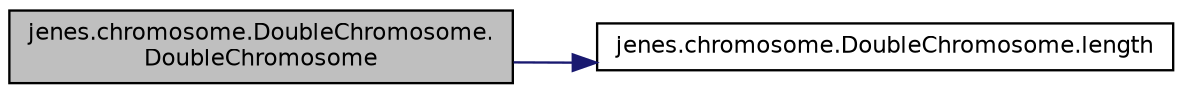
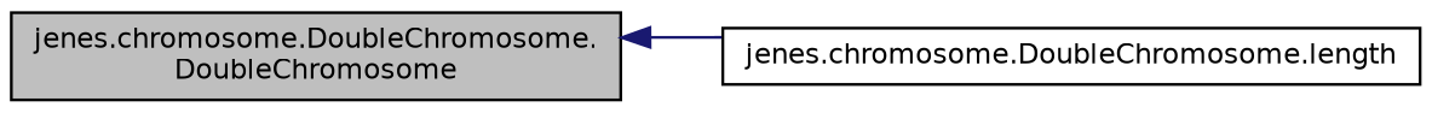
  digraph {
    rankdir=LR
    node [color=black fontname=Helvetica fontsize=10 shape=record style=filled]
    n1 [fillcolor=grey75 fontcolor=black height=0.2 label="jenes.chromosome.DoubleChromosome.\lDoubleChromosome" width=0.4]
    n2 [fillcolor=white height=0.2 label="jenes.chromosome.DoubleChromosome.length" width=0.4]
-   n1 -> n2 [color=midnightblue fontname=Helvetica fontsize=10 labelfontname=Helvetica labelfontsize=10 style=solid]
+   n2 -> n1 [color=midnightblue fontname=Helvetica fontsize=10 labelfontname=Helvetica labelfontsize=10 style=solid]
  }
